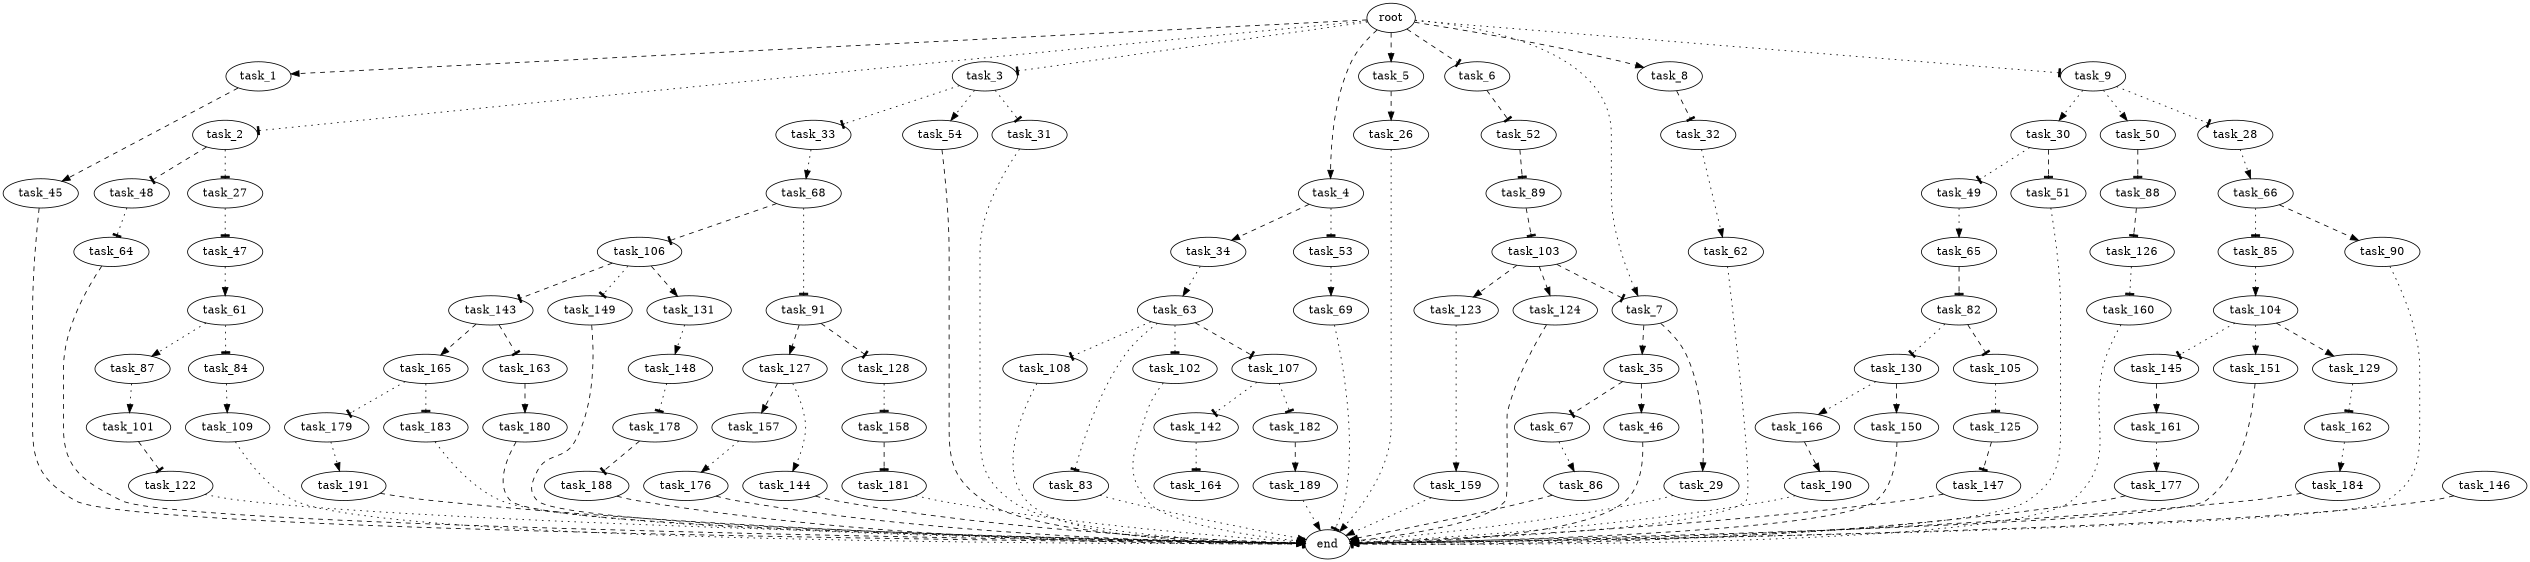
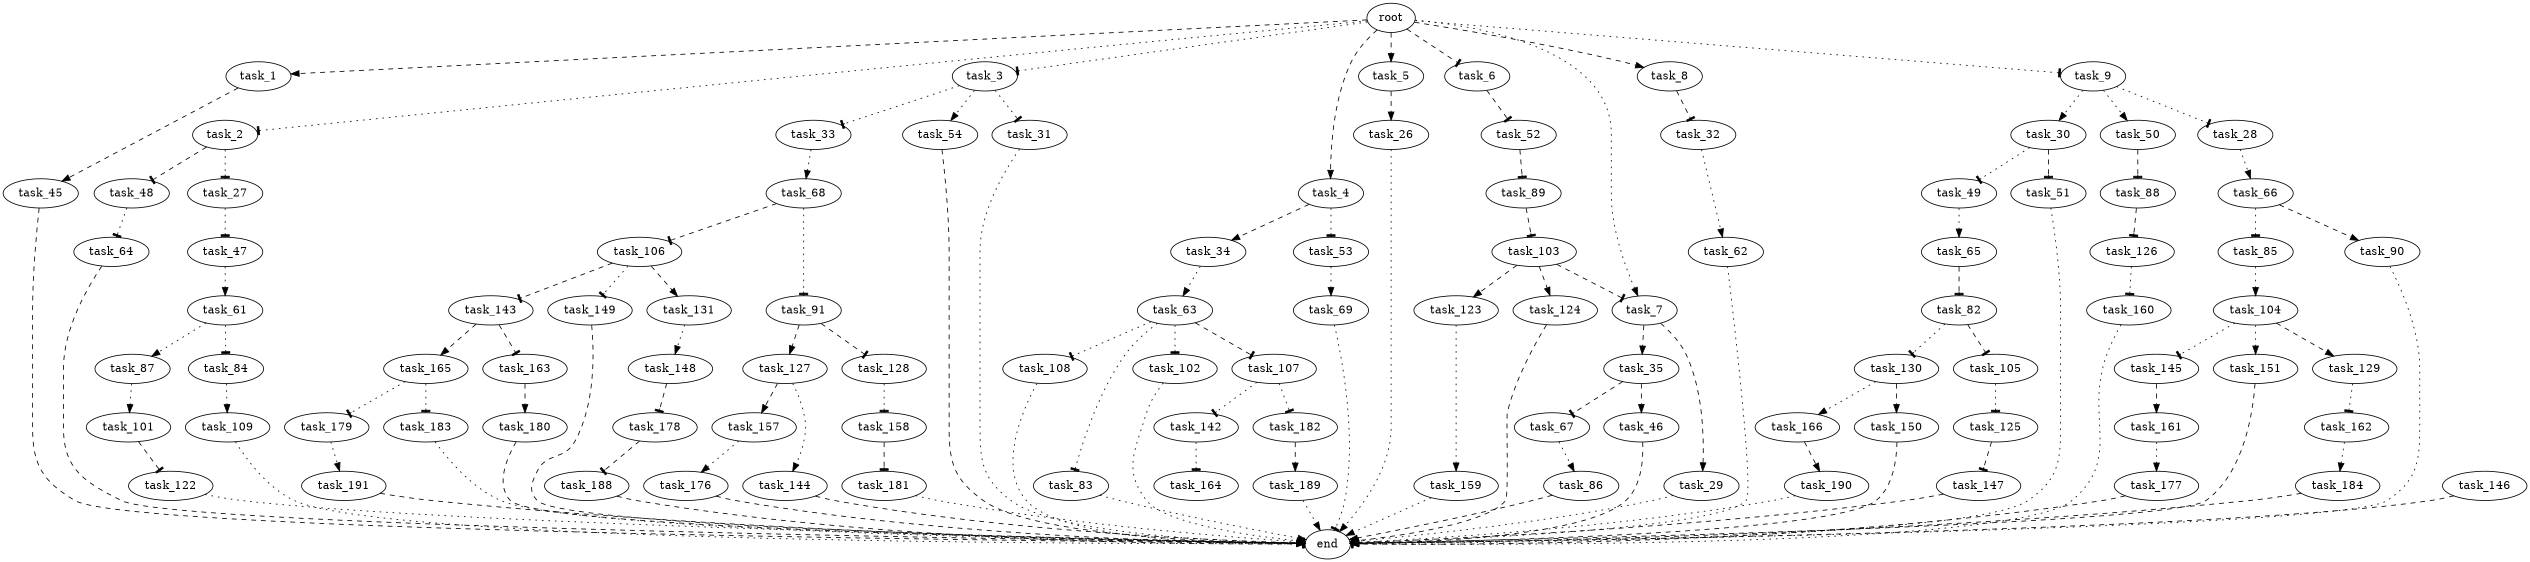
  digraph {
    edge [arrowhead=normal style=dotted]
    root
    task_1
    task_2
    task_3
    task_4
    task_5
    task_6
    task_7
    task_8
    task_9
    task_45
    task_27
    task_48
    task_31
    task_33
    task_54
    task_34
    task_53
    task_26
    task_52
    task_29
    task_35
    task_32
    task_28
    task_30
    task_50
    end
    task_47
    task_64
    task_68
    task_63
    task_69
    task_89
    task_46
    task_67
    task_62
    task_66
    task_49
    task_51
    task_88
    task_61
    task_85
    task_90
    task_65
    task_91
    task_106
    task_83
    task_102
    task_107
    task_108
    task_86
    task_84
    task_87
    task_82
    task_126
    task_103
    task_109
    task_101
    task_142
    task_182
    task_105
    task_130
    task_104
    task_127
    task_128
    task_131
    task_143
    task_149
    task_125
    task_150
    task_166
    task_129
    task_145
    task_151
    task_122
    task_160
    task_123
    task_124
    task_144
    task_157
    task_158
    task_159
    task_146
    task_162
    task_161
    task_147
    task_148
    task_163
    task_165
    task_164
    task_176
    task_181
    task_184
    task_190
    task_178
    task_180
    task_179
    task_183
    task_177
    task_188
    task_189
    task_191
    root -> task_1 [style=dashed]
    root -> task_2 [arrowhead=tee]
    root -> task_3 [arrowhead=tee]
    root -> task_4 [style=dashed]
    root -> task_5 [style=dashed]
    root -> task_6 [arrowhead=tee style=dashed]
    root -> task_7
    root -> task_8 [style=dashed]
    root -> task_9 [arrowhead=tee]
    task_1 -> task_45 [style=dashed]
    task_2 -> task_27 [arrowhead=tee]
    task_2 -> task_48 [arrowhead=tee style=dashed]
    task_3 -> task_31 [arrowhead=tee]
    task_3 -> task_33 [arrowhead=tee]
    task_3 -> task_54
    task_4 -> task_34 [style=dashed]
    task_4 -> task_53 [arrowhead=tee]
    task_5 -> task_26 [style=dashed]
    task_6 -> task_52 [arrowhead=tee style=dashed]
    task_7 -> task_29 [style=dashed]
    task_7 -> task_35 [style=dashed]
    task_8 -> task_32 [arrowhead=tee style=dashed]
    task_9 -> task_28 [arrowhead=tee]
    task_9 -> task_30
    task_9 -> task_50
    task_45 -> end [arrowhead=tee style=dashed]
    task_27 -> task_47 [arrowhead=tee]
    task_48 -> task_64 [arrowhead=tee]
    task_31 -> end
    task_33 -> task_68
    task_54 -> end [style=dashed]
    task_34 -> task_63
    task_53 -> task_69
    task_26 -> end
    task_52 -> task_89 [arrowhead=tee style=dashed]
    task_29 -> end
    task_35 -> task_46 [style=dashed]
    task_35 -> task_67 [arrowhead=tee style=dashed]
    task_32 -> task_62
    task_28 -> task_66
    task_30 -> task_49 [arrowhead=tee]
    task_30 -> task_51 [arrowhead=tee style=dashed]
    task_50 -> task_88 [arrowhead=tee style=dashed]
    task_47 -> task_61
    task_64 -> end [style=dashed]
    task_68 -> task_91 [arrowhead=tee]
    task_68 -> task_106 [arrowhead=tee style=dashed]
    task_63 -> task_83 [arrowhead=tee]
    task_63 -> task_102 [arrowhead=tee]
    task_63 -> task_107 [arrowhead=tee style=dashed]
    task_63 -> task_108 [arrowhead=tee]
    task_69 -> end [arrowhead=tee]
    task_89 -> task_103 [arrowhead=tee style=dashed]
    task_46 -> end [style=dashed]
    task_67 -> task_86
    task_62 -> end
    task_66 -> task_85 [arrowhead=tee]
    task_66 -> task_90 [style=dashed]
    task_49 -> task_65
    task_51 -> end
    task_88 -> task_126 [arrowhead=tee style=dashed]
    task_61 -> task_84 [arrowhead=tee]
    task_61 -> task_87
    task_85 -> task_104
    task_90 -> end
    task_65 -> task_82 [arrowhead=tee style=dashed]
    task_91 -> task_127 [style=dashed]
    task_91 -> task_128 [arrowhead=tee style=dashed]
    task_106 -> task_131 [style=dashed]
    task_106 -> task_143 [arrowhead=tee style=dashed]
    task_106 -> task_149 [arrowhead=tee]
    task_83 -> end
    task_102 -> end
    task_107 -> task_142 [arrowhead=tee]
    task_107 -> task_182 [arrowhead=tee]
    task_108 -> end [arrowhead=tee]
    task_86 -> end [style=dashed]
    task_84 -> task_109
    task_87 -> task_101
    task_82 -> task_105 [arrowhead=tee style=dashed]
    task_82 -> task_130 [arrowhead=tee]
    task_126 -> task_160 [arrowhead=tee]
    task_103 -> task_7 [arrowhead=tee style=dashed]
    task_103 -> task_123 [style=dashed]
    task_103 -> task_124 [style=dashed]
    task_109 -> end [arrowhead=tee]
    task_101 -> task_122 [arrowhead=tee style=dashed]
    task_142 -> task_164 [arrowhead=tee]
    task_182 -> task_189 [style=dashed]
    task_105 -> task_125 [arrowhead=tee]
    task_130 -> task_150 [style=dashed]
    task_130 -> task_166
    task_104 -> task_129 [style=dashed]
    task_104 -> task_145 [arrowhead=tee]
    task_104 -> task_151
    task_127 -> task_144
    task_127 -> task_157 [style=dashed]
    task_128 -> task_158 [arrowhead=tee]
    task_131 -> task_148
    task_143 -> task_163 [arrowhead=tee style=dashed]
    task_143 -> task_165 [style=dashed]
    task_149 -> end [style=dashed]
    task_125 -> task_147 [arrowhead=tee style=dashed]
    task_150 -> end [style=dashed]
    task_166 -> task_190 [style=dashed]
    task_129 -> task_162 [arrowhead=tee]
    task_145 -> task_161 [style=dashed]
    task_151 -> end [style=dashed]
    task_122 -> end [arrowhead=tee]
    task_160 -> end
    task_123 -> task_159
    task_124 -> end [style=dashed]
    task_144 -> end [arrowhead=tee style=dashed]
    task_157 -> task_176
    task_158 -> task_181 [arrowhead=tee style=dashed]
    task_159 -> end
    task_146 -> end [style=dashed]
    task_162 -> task_184
    task_161 -> task_177
    task_147 -> end [style=dashed]
-   task_148 -> task_178 [arrowhead=tee]
+   task_148 -> task_178 [arrowhead=tee style=dashed]
    task_163 -> task_180 [style=dashed]
    task_165 -> task_179 [arrowhead=tee]
    task_165 -> task_183 [arrowhead=tee]
    task_176 -> end [arrowhead=tee style=dashed]
    task_181 -> end [arrowhead=tee]
    task_184 -> end [style=dashed]
    task_190 -> end [arrowhead=tee]
    task_178 -> task_188 [arrowhead=tee style=dashed]
    task_180 -> end [style=dashed]
    task_179 -> task_191
    task_183 -> end [arrowhead=tee]
    task_177 -> end [arrowhead=tee style=dashed]
    task_188 -> end [style=dashed]
    task_189 -> end
    task_191 -> end [arrowhead=tee style=dashed]
  }
